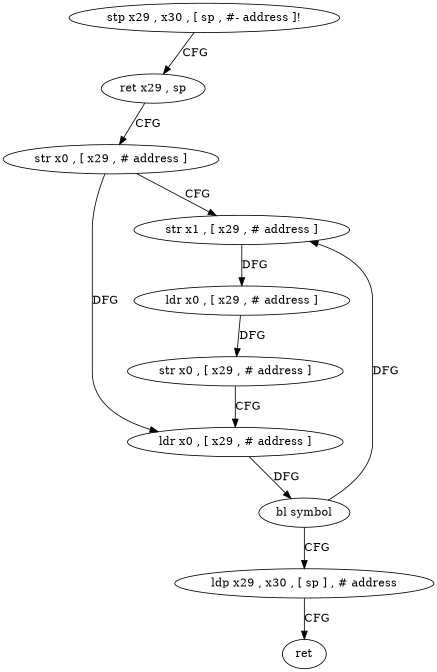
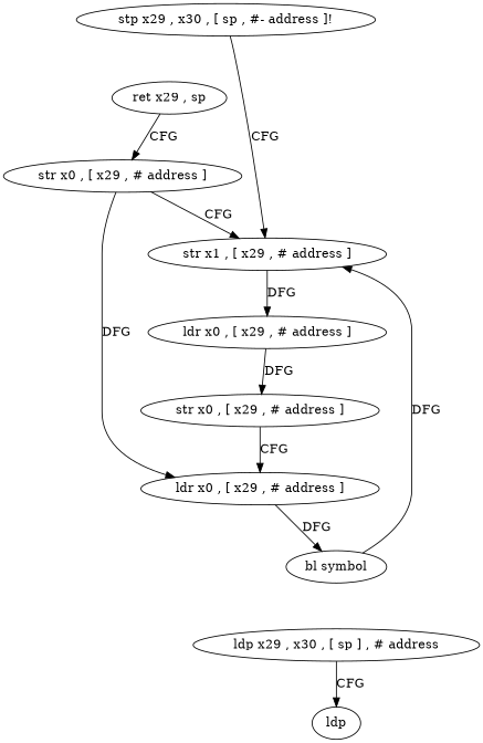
  digraph {
    n1 [label="stp x29 , x30 , [ sp , #- address ]!"]
    n2 [label="ret x29 , sp"]
    n3 [label="str x0 , [ x29 , # address ]"]
    n4 [label="str x1 , [ x29 , # address ]"]
    n5 [label="ldr x0 , [ x29 , # address ]"]
    n6 [label="ldr x0 , [ x29 , # address ]"]
    n7 [label="bl symbol"]
    n8 [label="str x0 , [ x29 , # address ]"]
    n9 [label="ldp x29 , x30 , [ sp ] , # address"]
-   n10 [label=ret]
-   n1 -> n2 [label=CFG]
+   n10 [label=ldp]
+   n1 -> n4 [label=CFG]
    n2 -> n3 [label=CFG]
    n3 -> n4 [label=CFG]
    n3 -> n5 [label=DFG]
    n4 -> n6 [label=DFG]
    n5 -> n7 [label=DFG]
    n6 -> n8 [label=DFG]
    n7 -> n4 [label=DFG]
-   n7 -> n9 [label=CFG]
    n8 -> n5 [label=CFG]
    n9 -> n10 [label=CFG]
  }
